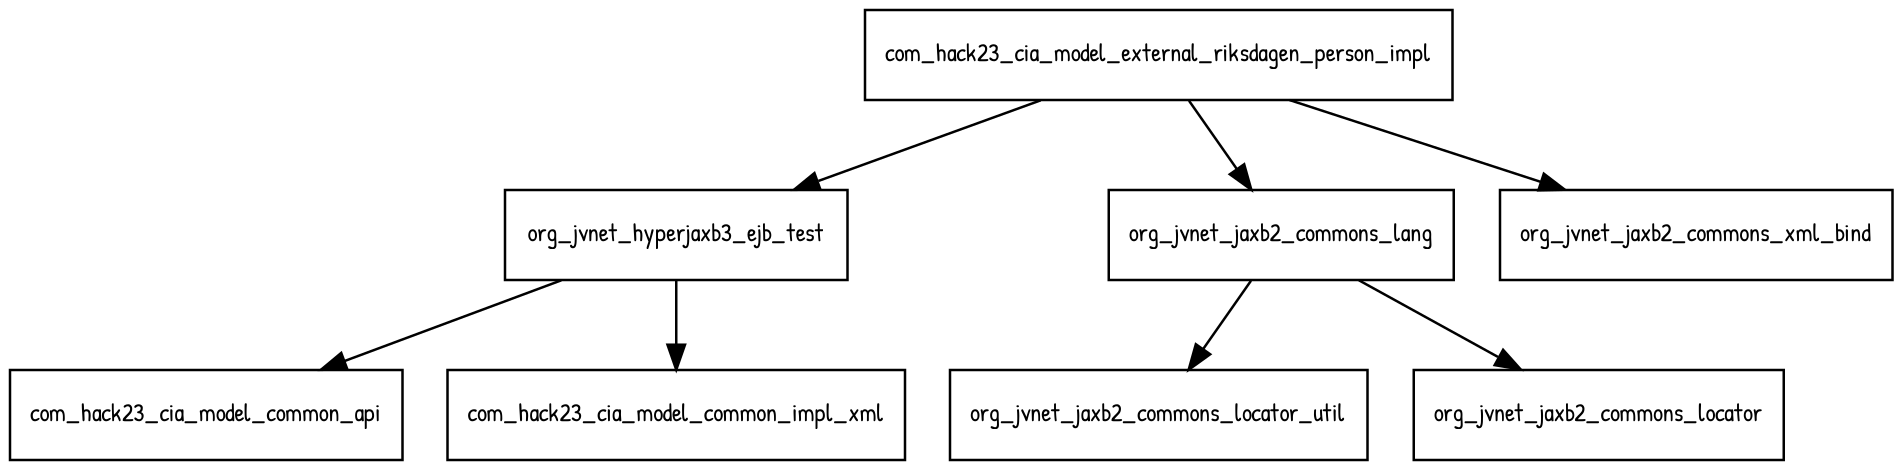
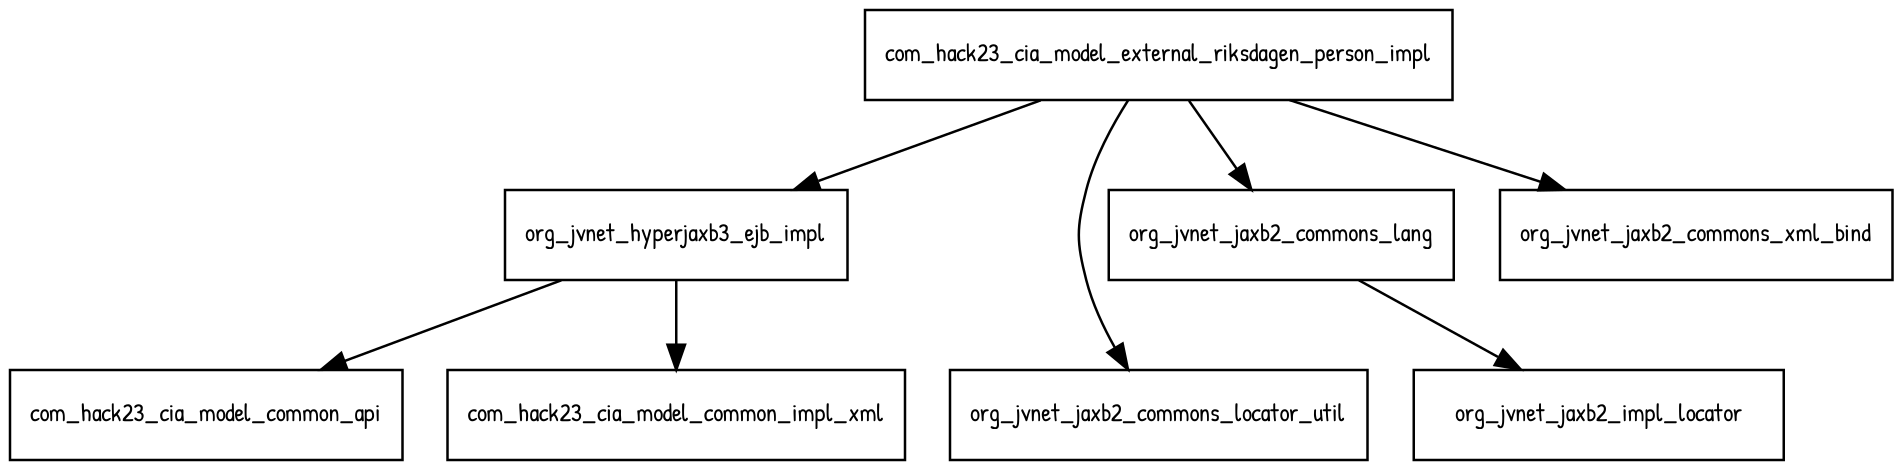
  digraph {
    fontname="Patrick Hand"
    node [fontname="Patrick Hand" fontsize=10.0 shape=box]
    edge [fontname="Patrick Hand"]
    com_hack23_cia_model_external_riksdagen_person_impl
-   org_jvnet_hyperjaxb3_ejb_test
+   org_jvnet_hyperjaxb3_ejb_test [label=org_jvnet_hyperjaxb3_ejb_impl]
    org_jvnet_jaxb2_commons_lang
    org_jvnet_jaxb2_commons_locator_util
    org_jvnet_jaxb2_commons_xml_bind
    com_hack23_cia_model_common_api
    com_hack23_cia_model_common_impl_xml
-   org_jvnet_jaxb2_commons_locator
+   org_jvnet_jaxb2_commons_locator [label=org_jvnet_jaxb2_impl_locator]
    com_hack23_cia_model_external_riksdagen_person_impl -> org_jvnet_hyperjaxb3_ejb_test
    com_hack23_cia_model_external_riksdagen_person_impl -> org_jvnet_jaxb2_commons_lang
-   org_jvnet_jaxb2_commons_lang -> org_jvnet_jaxb2_commons_locator_util
+   com_hack23_cia_model_external_riksdagen_person_impl -> org_jvnet_jaxb2_commons_locator_util
    com_hack23_cia_model_external_riksdagen_person_impl -> org_jvnet_jaxb2_commons_xml_bind
    org_jvnet_hyperjaxb3_ejb_test -> com_hack23_cia_model_common_api
    org_jvnet_hyperjaxb3_ejb_test -> com_hack23_cia_model_common_impl_xml
    org_jvnet_jaxb2_commons_lang -> org_jvnet_jaxb2_commons_locator
  }
